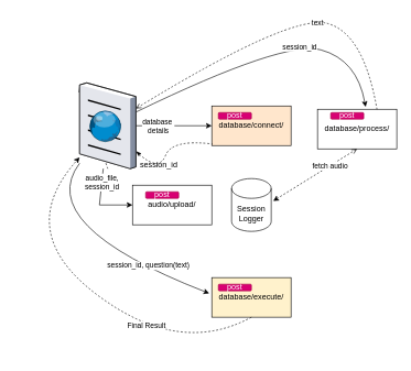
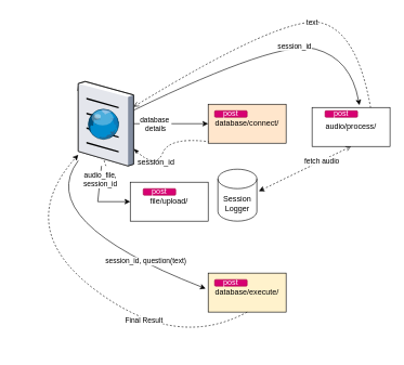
  <mxCell id="0" />
  <mxCell id="1" parent="0" />
  <mxCell id="2" value="database/connect/" style="rounded=0;whiteSpace=wrap;html=1;fillColor=#ffe6cc;" vertex="1" parent="1"><mxGeometry x="320" y="160" width="120" height="60" as="geometry" /></mxCell>
  <mxCell id="3" value="" style="endArrow=classic;html=1;entryX=0;entryY=0.5;entryDx=0;entryDy=0;" edge="1" parent="1" target="2"><mxGeometry width="50" height="50" relative="1" as="geometry"><mxPoint x="190" y="190" as="sourcePoint" /><mxPoint x="540" y="130" as="targetPoint" /></mxGeometry></mxCell>
  <mxCell id="4" value="database&amp;nbsp;&lt;br&gt;details" style="edgeLabel;html=1;align=center;verticalAlign=middle;resizable=0;points=[];" vertex="1" connectable="0" parent="3"><mxGeometry x="-0.255" relative="1" as="geometry"><mxPoint as="offset" /></mxGeometry></mxCell>
- <mxCell id="5" value="Session&lt;br&gt;Logger" style="shape=cylinder3;whiteSpace=wrap;html=1;boundedLbl=1;backgroundOutline=1;size=15;" vertex="1" parent="1"><mxGeometry x="350" y="270" width="60" height="80" as="geometry" /></mxCell>
+ <mxCell id="5" value="Session&lt;br&gt;Logger" style="shape=cylinder3;whiteSpace=wrap;html=1;boundedLbl=1;backgroundOutline=1;size=15;" vertex="1" parent="1"><mxGeometry x="335" y="260" width="60" height="80" as="geometry" /></mxCell>
  <mxCell id="6" value="" style="curved=1;endArrow=none;html=1;entryX=0.008;entryY=0.961;entryDx=0;entryDy=0;entryPerimeter=0;endFill=0;startArrow=classicThin;startFill=1;dashed=1;" edge="1" parent="1" source="26" target="2"><mxGeometry width="50" height="50" relative="1" as="geometry"><mxPoint x="220" y="270" as="sourcePoint" /><mxPoint x="270" y="220" as="targetPoint" /><Array as="points"><mxPoint x="240" y="260" /><mxPoint x="260" y="210" /></Array></mxGeometry></mxCell>
  <mxCell id="7" value="session_id" style="text;html=1;strokeColor=none;fillColor=none;align=center;verticalAlign=middle;whiteSpace=wrap;rounded=0;" vertex="1" parent="1"><mxGeometry x="220" y="240" width="40" height="20" as="geometry" /></mxCell>
- <mxCell id="8" value="audio/upload/" style="rounded=0;whiteSpace=wrap;html=1;" vertex="1" parent="1"><mxGeometry x="200" y="280" width="120" height="60" as="geometry" /></mxCell>
- <mxCell id="9" value="database/process/" style="rounded=0;whiteSpace=wrap;html=1;" vertex="1" parent="1"><mxGeometry x="480" y="165" width="120" height="60" as="geometry" /></mxCell>
+ <mxCell id="8" value="file/upload/" style="rounded=0;whiteSpace=wrap;html=1;" vertex="1" parent="1"><mxGeometry x="200" y="280" width="120" height="60" as="geometry" /></mxCell>
+ <mxCell id="9" value="audio/process/" style="rounded=0;whiteSpace=wrap;html=1;" vertex="1" parent="1"><mxGeometry x="480" y="165" width="120" height="60" as="geometry" /></mxCell>
  <mxCell id="10" value="" style="curved=1;endArrow=classic;html=1;entryX=0.607;entryY=-0.06;entryDx=0;entryDy=0;entryPerimeter=0;" edge="1" parent="1" source="26" target="9"><mxGeometry width="50" height="50" relative="1" as="geometry"><mxPoint x="380" y="280" as="sourcePoint" /><mxPoint x="430" y="230" as="targetPoint" /><Array as="points"><mxPoint x="430" y="60" /><mxPoint x="540" y="90" /></Array></mxGeometry></mxCell>
  <mxCell id="11" value="session_id" style="edgeLabel;html=1;align=center;verticalAlign=middle;resizable=0;points=[];" vertex="1" connectable="0" parent="10"><mxGeometry x="0.254" y="-4" relative="1" as="geometry"><mxPoint as="offset" /></mxGeometry></mxCell>
  <mxCell id="12" value="" style="endArrow=open;startArrow=classic;html=1;entryX=0.5;entryY=1;entryDx=0;entryDy=0;exitX=1.05;exitY=0.424;exitDx=0;exitDy=0;exitPerimeter=0;dashed=1;" edge="1" parent="1" source="5" target="9"><mxGeometry width="50" height="50" relative="1" as="geometry"><mxPoint x="400" y="300" as="sourcePoint" /><mxPoint x="450" y="250" as="targetPoint" /></mxGeometry></mxCell>
  <mxCell id="13" value="fetch audio" style="edgeLabel;html=1;align=center;verticalAlign=middle;resizable=0;points=[];" vertex="1" connectable="0" parent="12"><mxGeometry x="0.356" relative="1" as="geometry"><mxPoint as="offset" /></mxGeometry></mxCell>
  <mxCell id="14" value="" style="curved=1;endArrow=none;html=1;entryX=0.75;entryY=0;entryDx=0;entryDy=0;startArrow=open;startFill=0;endFill=0;dashed=1;" edge="1" parent="1" source="26" target="9"><mxGeometry width="50" height="50" relative="1" as="geometry"><mxPoint x="202.07" y="137.243" as="sourcePoint" /><mxPoint x="579.96" y="119.98" as="targetPoint" /><Array as="points"><mxPoint x="440" y="20" /><mxPoint x="550" y="50" /></Array></mxGeometry></mxCell>
  <mxCell id="15" value="text" style="edgeLabel;html=1;align=center;verticalAlign=middle;resizable=0;points=[];" vertex="1" connectable="0" parent="14"><mxGeometry x="0.254" y="-4" relative="1" as="geometry"><mxPoint as="offset" /></mxGeometry></mxCell>
  <mxCell id="16" value="" style="endArrow=classic;html=1;entryX=0;entryY=0.5;entryDx=0;entryDy=0;" edge="1" parent="1" target="8"><mxGeometry width="50" height="50" relative="1" as="geometry"><mxPoint x="150" y="310" as="sourcePoint" /><mxPoint x="470" y="220" as="targetPoint" /></mxGeometry></mxCell>
  <mxCell id="17" value="" style="endArrow=none;html=1;" edge="1" parent="1" target="26"><mxGeometry width="50" height="50" relative="1" as="geometry"><mxPoint x="150" y="310" as="sourcePoint" /><mxPoint x="450" y="220" as="targetPoint" /></mxGeometry></mxCell>
  <mxCell id="18" value="&lt;span style=&quot;color: rgba(0, 0, 0, 0); font-family: monospace; font-size: 0px; text-align: start; background-color: rgb(42, 37, 47);&quot;&gt;%3CmxGraphModel%3E%3Croot%3E%3CmxCell%20id%3D%220%22%2F%3E%3CmxCell%20id%3D%221%22%20parent%3D%220%22%2F%3E%3CmxCell%20id%3D%222%22%20value%3D%22audio_file%2C%20session_id%22%20style%3D%22edgeLabel%3Bhtml%3D1%3Balign%3Dcenter%3BverticalAlign%3Dmiddle%3Bresizable%3D0%3Bpoints%3D%5B%5D%3B%22%20vertex%3D%221%22%20connectable%3D%220%22%20parent%3D%221%22%3E%3CmxGeometry%20x%3D%2235.702%22%20y%3D%22486.38%22%20as%3D%22geometry%22%2F%3E%3C%2FmxCell%3E%3C%2Froot%3E%3C%2FmxGraphModel%3E&lt;/span&gt;&lt;span style=&quot;color: rgba(0, 0, 0, 0); font-family: monospace; font-size: 0px; text-align: start; background-color: rgb(42, 37, 47);&quot;&gt;%3CmxGraphModel%3E%3Croot%3E%3CmxCell%20id%3D%220%22%2F%3E%3CmxCell%20id%3D%221%22%20parent%3D%220%22%2F%3E%3CmxCell%20id%3D%222%22%20value%3D%22audio_file%2C%20session_id%22%20style%3D%22edgeLabel%3Bhtml%3D1%3Balign%3Dcenter%3BverticalAlign%3Dmiddle%3Bresizable%3D0%3Bpoints%3D%5B%5D%3B%22%20vertex%3D%221%22%20connectable%3D%220%22%20parent%3D%221%22%3E%3CmxGeometry%20x%3D%2235.702%22%20y%3D%22486.38%22%20as%3D%22geometry%22%2F%3E%3C%2FmxCell%3E%3C%2Froot%3E%3C%2FmxGraphModel%3Eaud&lt;/span&gt;" style="edgeLabel;html=1;align=center;verticalAlign=middle;resizable=0;points=[];" vertex="1" connectable="0" parent="17"><mxGeometry x="0.382" y="1" relative="1" as="geometry"><mxPoint as="offset" /></mxGeometry></mxCell>
  <mxCell id="19" value="audio_file, &lt;br&gt;session_id" style="edgeLabel;html=1;align=center;verticalAlign=middle;resizable=0;points=[];" vertex="1" connectable="0" parent="17"><mxGeometry x="0.273" relative="1" as="geometry"><mxPoint as="offset" /></mxGeometry></mxCell>
  <mxCell id="20" value="database/execute/" style="rounded=0;whiteSpace=wrap;html=1;fillColor=#fff2cc;" vertex="1" parent="1"><mxGeometry x="320" y="420" width="120" height="60" as="geometry" /></mxCell>
  <mxCell id="21" value="" style="curved=1;endArrow=none;html=1;exitX=-0.032;exitY=0.398;exitDx=0;exitDy=0;exitPerimeter=0;startArrow=classic;startFill=1;endFill=0;" edge="1" parent="1" source="20" target="26"><mxGeometry width="50" height="50" relative="1" as="geometry"><mxPoint x="240" y="390" as="sourcePoint" /><mxPoint x="290" y="340" as="targetPoint" /><Array as="points"><mxPoint x="50" y="340" /></Array></mxGeometry></mxCell>
  <mxCell id="22" value="session_id, question(text)" style="edgeLabel;html=1;align=center;verticalAlign=middle;resizable=0;points=[];" vertex="1" connectable="0" parent="21"><mxGeometry x="-0.494" y="-6" relative="1" as="geometry"><mxPoint as="offset" /></mxGeometry></mxCell>
  <mxCell id="23" value="" style="curved=1;endArrow=classic;html=1;exitX=0.5;exitY=1;exitDx=0;exitDy=0;startArrow=none;startFill=0;endFill=1;dashed=1;" edge="1" parent="1" source="26"><mxGeometry width="50" height="50" relative="1" as="geometry"><mxPoint x="326.16" y="453.88" as="sourcePoint" /><mxPoint y="130" as="targetPoint" x="120" /><Array as="points" /></mxGeometry></mxCell>
  <mxCell id="24" value="" style="curved=1;endArrow=classic;html=1;exitX=0.5;exitY=1;exitDx=0;exitDy=0;startArrow=none;startFill=0;endFill=1;dashed=1;" edge="1" parent="1" source="20" target="26"><mxGeometry width="50" height="50" relative="1" as="geometry"><mxPoint x="380" y="480" as="sourcePoint" /><mxPoint y="130" as="targetPoint" x="120" /><Array as="points"><mxPoint x="270" y="540" /><mxPoint x="20" y="350" /></Array></mxGeometry></mxCell>
  <mxCell id="25" value="Final Result" style="edgeLabel;html=1;align=center;verticalAlign=middle;resizable=0;points=[];" vertex="1" connectable="0" parent="24"><mxGeometry x="-0.344" y="-8" relative="1" as="geometry"><mxPoint as="offset" /></mxGeometry></mxCell>
  <mxCell id="26" value="" style="verticalLabelPosition=bottom;sketch=0;aspect=fixed;html=1;verticalAlign=top;strokeColor=none;align=center;outlineConnect=0;shape=mxgraph.citrix.browser;" vertex="1" parent="1"><mxGeometry y="125" width="85.17" height="130" as="geometry" x="120" /></mxCell>
  <mxCell id="27" value="post" style="text;html=1;strokeColor=#A50040;fillColor=#d80073;align=center;verticalAlign=middle;whiteSpace=wrap;rounded=1;fontColor=#ffffff;" vertex="1" parent="1"><mxGeometry x="330" y="430" width="50" height="10" as="geometry" /></mxCell>
  <mxCell id="28" value="post" style="text;html=1;strokeColor=#A50040;fillColor=#d80073;align=center;verticalAlign=middle;whiteSpace=wrap;rounded=1;fontColor=#ffffff;" vertex="1" parent="1"><mxGeometry x="220" y="290" width="50" height="10" as="geometry" /></mxCell>
  <mxCell id="29" value="post" style="text;html=1;strokeColor=#A50040;fillColor=#d80073;align=center;verticalAlign=middle;whiteSpace=wrap;rounded=1;fontColor=#ffffff;" vertex="1" parent="1"><mxGeometry x="330" y="170" width="50" height="10" as="geometry" /></mxCell>
  <mxCell id="30" value="post" style="text;html=1;strokeColor=#A50040;fillColor=#d80073;align=center;verticalAlign=middle;whiteSpace=wrap;rounded=1;fontColor=#ffffff;" vertex="1" parent="1"><mxGeometry x="500" y="170" width="50" height="10" as="geometry" /></mxCell>
